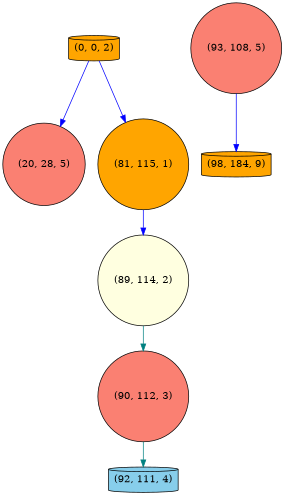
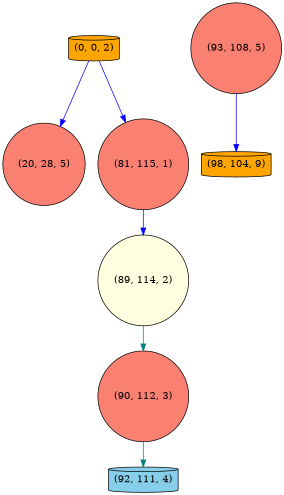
  digraph {
    node [fillcolor=salmon shape=circle style=filled]
    edge [color=blue]
    n1 [fillcolor=orange label="(0, 0, 2)" shape=cylinder]
    "(20, 28, 5)"
-   "(81, 115, 1)" [fillcolor=orange]
+   "(81, 115, 1)"
    "(89, 114, 2)" [fillcolor=lightyellow]
    "(90, 112, 3)"
    "(92, 111, 4)" [fillcolor=skyblue shape=cylinder]
    "(93, 108, 5)"
-   "(98, 104, 9)" [fillcolor=orange shape=cylinder label="(98, 184, 9)"]
+   "(98, 104, 9)" [fillcolor=orange shape=cylinder]
    n1 -> "(20, 28, 5)"
    n1 -> "(81, 115, 1)"
    "(81, 115, 1)" -> "(89, 114, 2)"
    "(89, 114, 2)" -> "(90, 112, 3)" [color=teal]
    "(90, 112, 3)" -> "(92, 111, 4)" [color=teal]
    "(93, 108, 5)" -> "(98, 104, 9)"
  }
